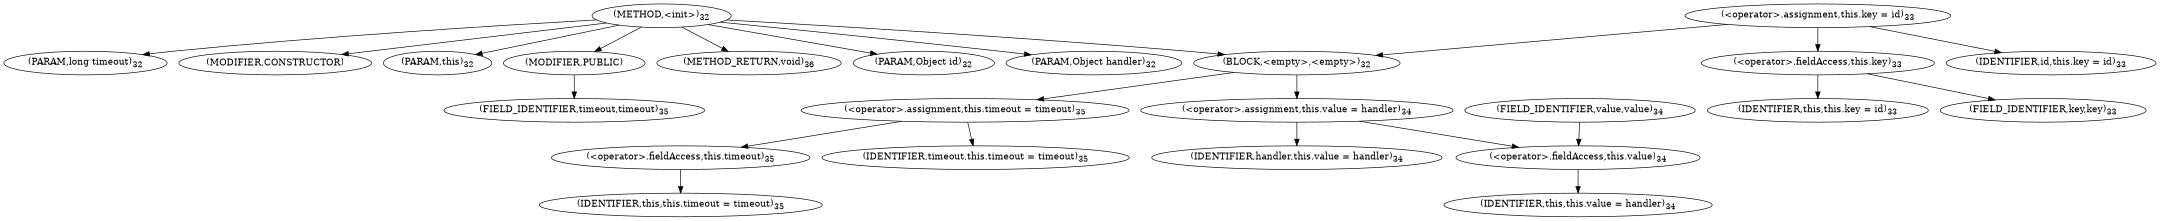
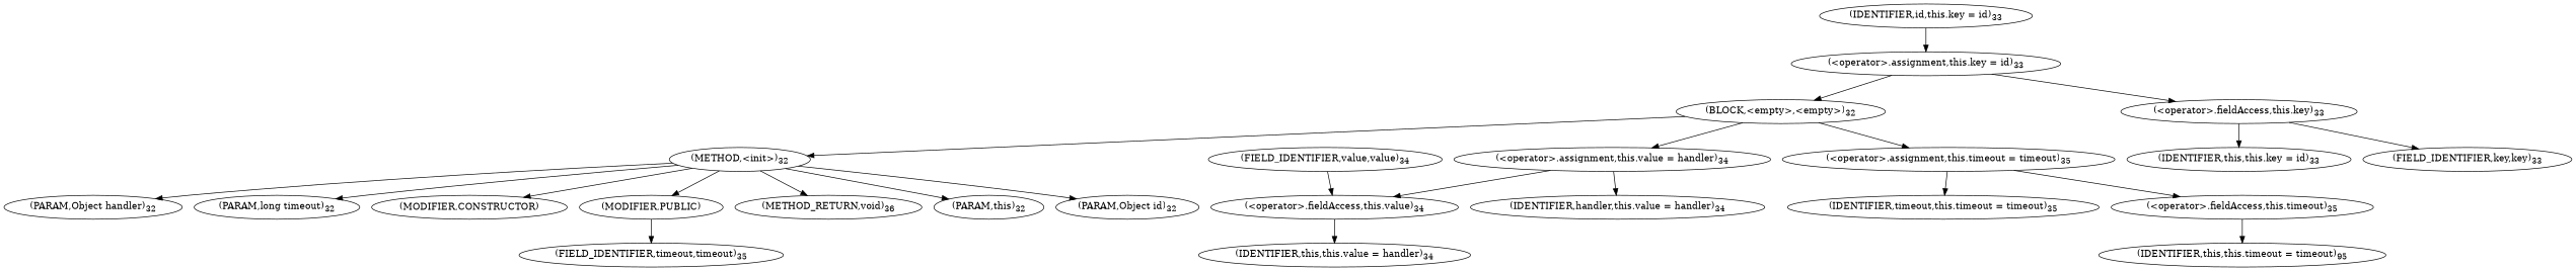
  digraph {
    n1 [label=<(METHOD,&lt;init&gt;)<SUB>32</SUB>>]
    n2 [label=<(PARAM,this)<SUB>32</SUB>>]
    n3 [label=<(PARAM,Object id)<SUB>32</SUB>>]
    n4 [label=<(PARAM,Object handler)<SUB>32</SUB>>]
    n5 [label=<(PARAM,long timeout)<SUB>32</SUB>>]
    n6 [label=<(BLOCK,&lt;empty&gt;,&lt;empty&gt;)<SUB>32</SUB>>]
    n7 [label=<(MODIFIER,CONSTRUCTOR)>]
    n8 [label=<(MODIFIER,PUBLIC)>]
    n9 [label=<(METHOD_RETURN,void)<SUB>36</SUB>>]
    n10 [label=<(&lt;operator&gt;.assignment,this.value = handler)<SUB>34</SUB>>]
    n11 [label=<(&lt;operator&gt;.assignment,this.timeout = timeout)<SUB>35</SUB>>]
    n12 [label=<(FIELD_IDENTIFIER,timeout,timeout)<SUB>35</SUB>>]
    n13 [label=<(&lt;operator&gt;.assignment,this.key = id)<SUB>33</SUB>>]
    n14 [label=<(&lt;operator&gt;.fieldAccess,this.key)<SUB>33</SUB>>]
    n15 [label=<(IDENTIFIER,id,this.key = id)<SUB>33</SUB>>]
    n16 [label=<(&lt;operator&gt;.fieldAccess,this.value)<SUB>34</SUB>>]
    n17 [label=<(IDENTIFIER,handler,this.value = handler)<SUB>34</SUB>>]
    n18 [label=<(&lt;operator&gt;.fieldAccess,this.timeout)<SUB>35</SUB>>]
    n19 [label=<(IDENTIFIER,timeout,this.timeout = timeout)<SUB>35</SUB>>]
    n20 [label=<(IDENTIFIER,this,this.key = id)<SUB>33</SUB>>]
    n21 [label=<(FIELD_IDENTIFIER,key,key)<SUB>33</SUB>>]
    n22 [label=<(IDENTIFIER,this,this.value = handler)<SUB>34</SUB>>]
    n23 [label=<(FIELD_IDENTIFIER,value,value)<SUB>34</SUB>>]
-   n24 [label=<(IDENTIFIER,this,this.timeout = timeout)<SUB>35</SUB>>]
+   n24 [label=<(IDENTIFIER,this,this.timeout = timeout)<SUB>95</SUB>>]
    n1 -> n2
    n1 -> n3
    n1 -> n4
    n1 -> n5
-   n1 -> n6
+   n6 -> n1
    n1 -> n7
    n1 -> n8
    n1 -> n9
    n6 -> n10
    n6 -> n11
    n8 -> n12
    n10 -> n16
    n10 -> n17
    n11 -> n18
    n11 -> n19
    n13 -> n6
    n13 -> n14
-   n13 -> n15
+   n15 -> n13
    n14 -> n20
    n14 -> n21
    n16 -> n22
    n18 -> n24
    n23 -> n16
  }
